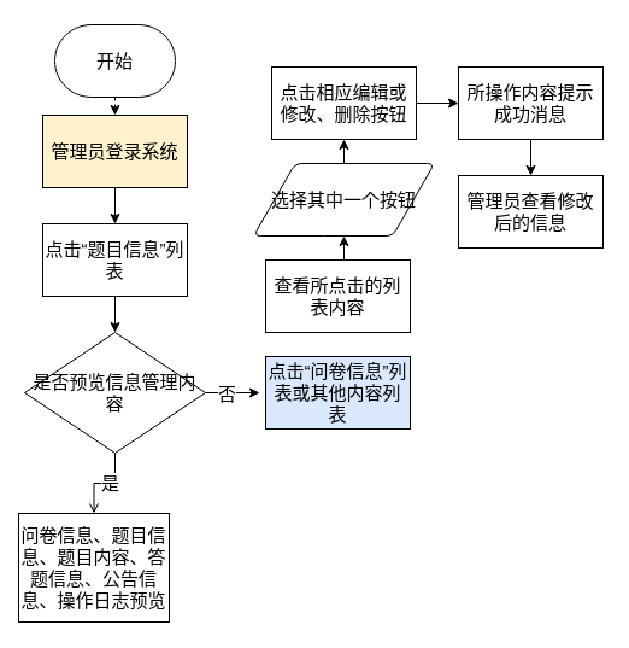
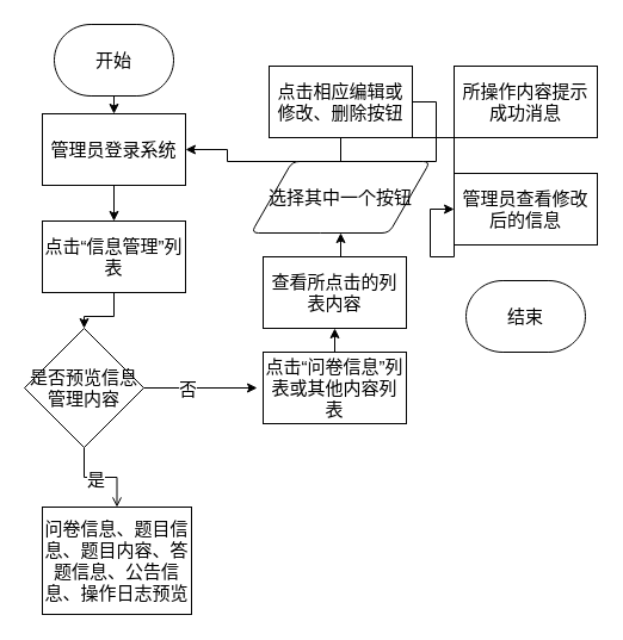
  <mxCell id="0" />
  <mxCell id="1" parent="0" />
  <mxCell id="2" style="edgeStyle=orthogonalEdgeStyle;rounded=0;orthogonalLoop=1;jettySize=auto;html=1;exitX=0.5;exitY=1;exitDx=0;exitDy=0;fontSize=15;" edge="1" parent="1" source="3" target="7"><mxGeometry relative="1" as="geometry" /></mxCell>
- <mxCell id="3" value="管理员登录系统" style="rounded=0;whiteSpace=wrap;html=1;fontSize=15;fillColor=#fff2cc;" vertex="1" parent="1"><mxGeometry x="35" y="95" width="120" height="60" as="geometry" /></mxCell>
- <mxCell id="4" style="edgeStyle=orthogonalEdgeStyle;rounded=0;orthogonalLoop=1;jettySize=auto;html=1;exitX=0.5;exitY=1;exitDx=0;exitDy=0;exitPerimeter=0;entryX=0.5;entryY=0;entryDx=0;entryDy=0;fontSize=15;dashed=1;" edge="1" parent="1" source="5" target="3"><mxGeometry relative="1" as="geometry" /></mxCell>
+ <mxCell id="3" value="管理员登录系统" style="rounded=0;whiteSpace=wrap;html=1;fontSize=15;" vertex="1" parent="1"><mxGeometry x="35" y="95" width="120" height="60" as="geometry" /></mxCell>
+ <mxCell id="4" style="edgeStyle=orthogonalEdgeStyle;rounded=0;orthogonalLoop=1;jettySize=auto;html=1;exitX=0.5;exitY=1;exitDx=0;exitDy=0;exitPerimeter=0;entryX=0.5;entryY=0;entryDx=0;entryDy=0;fontSize=15;" edge="1" parent="1" source="5" target="3"><mxGeometry relative="1" as="geometry" /></mxCell>
  <mxCell id="5" value="开始" style="strokeWidth=1;html=1;shape=mxgraph.flowchart.terminator;whiteSpace=wrap;fontSize=15;" vertex="1" parent="1"><mxGeometry x="45" y="20" width="100" height="60" as="geometry" /></mxCell>
  <mxCell id="6" style="edgeStyle=orthogonalEdgeStyle;rounded=0;orthogonalLoop=1;jettySize=auto;html=1;exitX=0.5;exitY=1;exitDx=0;exitDy=0;fontSize=15;" edge="1" parent="1" source="7" target="13"><mxGeometry relative="1" as="geometry" /></mxCell>
- <mxCell id="7" value="点击“题目信息”列表" style="rounded=0;whiteSpace=wrap;html=1;fontSize=15;" vertex="1" parent="1"><mxGeometry x="35" y="185" width="120" height="60" as="geometry" /></mxCell>
- <mxCell id="8" value="问卷信息、题目信息、题目内容、答题信息、公告信息、操作日志预览" style="rounded=0;whiteSpace=wrap;html=1;fontSize=15;" vertex="1" parent="1"><mxGeometry x="15" y="425" width="125" height="90" as="geometry" /></mxCell>
+ <mxCell id="7" value="点击“信息管理”列表" style="rounded=0;whiteSpace=wrap;html=1;fontSize=15;" vertex="1" parent="1"><mxGeometry x="35" y="185" width="120" height="60" as="geometry" /></mxCell>
+ <mxCell id="8" value="问卷信息、题目信息、题目内容、答题信息、公告信息、操作日志预览" style="rounded=0;whiteSpace=wrap;html=1;fontSize=15;" vertex="1" parent="1"><mxGeometry x="35" y="425" width="125" height="90" as="geometry" /></mxCell>
  <mxCell id="9" style="edgeStyle=orthogonalEdgeStyle;rounded=0;orthogonalLoop=1;jettySize=auto;html=1;exitX=0.5;exitY=1;exitDx=0;exitDy=0;exitPerimeter=0;entryX=0.5;entryY=0;entryDx=0;entryDy=0;fontSize=15;endArrow=open;" edge="1" parent="1" source="13" target="8"><mxGeometry relative="1" as="geometry" /></mxCell>
  <mxCell id="10" value="是" style="edgeLabel;html=1;align=center;verticalAlign=middle;resizable=0;points=[];fontSize=15;" vertex="1" connectable="0" parent="9"><mxGeometry x="-0.12" y="-1" relative="1" as="geometry"><mxPoint as="offset" /></mxGeometry></mxCell>
  <mxCell id="11" style="edgeStyle=orthogonalEdgeStyle;rounded=0;orthogonalLoop=1;jettySize=auto;html=1;exitX=1;exitY=0.5;exitDx=0;exitDy=0;exitPerimeter=0;fontSize=15;" edge="1" parent="1" source="13"><mxGeometry relative="1" as="geometry"><mxPoint x="215" y="325" as="targetPoint" /></mxGeometry></mxCell>
  <mxCell id="12" value="否" style="edgeLabel;html=1;align=center;verticalAlign=middle;resizable=0;points=[];fontSize=15;" vertex="1" connectable="0" parent="11"><mxGeometry x="-0.253" relative="1" as="geometry"><mxPoint as="offset" /></mxGeometry></mxCell>
- <mxCell id="13" value="是否预览信息管理内容" style="strokeWidth=1;html=1;shape=mxgraph.flowchart.decision;whiteSpace=wrap;fontSize=15;" vertex="1" parent="1"><mxGeometry x="20" y="275" width="150" height="100" as="geometry" /></mxCell>
- <mxCell id="15" value="点击“问卷信息”列表或其他内容列表" style="rounded=0;whiteSpace=wrap;html=1;fontSize=15;fillColor=#dae8fc;" vertex="1" parent="1"><mxGeometry x="220" y="295" width="120" height="60" as="geometry" /></mxCell>
+ <mxCell id="13" value="是否预览信息管理内容" style="strokeWidth=1;html=1;shape=mxgraph.flowchart.decision;whiteSpace=wrap;fontSize=15;" vertex="1" parent="1"><mxGeometry x="20" y="275" width="100" height="100" as="geometry" /></mxCell>
+ <mxCell id="14" style="edgeStyle=orthogonalEdgeStyle;rounded=0;orthogonalLoop=1;jettySize=auto;html=1;exitX=0.5;exitY=0;exitDx=0;exitDy=0;entryX=0.5;entryY=1;entryDx=0;entryDy=0;fontSize=15;" edge="1" parent="1" source="15" target="17"><mxGeometry relative="1" as="geometry" /></mxCell>
+ <mxCell id="15" value="点击“问卷信息”列表或其他内容列表" style="rounded=0;whiteSpace=wrap;html=1;fontSize=15;" vertex="1" parent="1"><mxGeometry x="220" y="295" width="120" height="60" as="geometry" /></mxCell>
  <mxCell id="16" style="edgeStyle=orthogonalEdgeStyle;rounded=0;orthogonalLoop=1;jettySize=auto;html=1;exitX=0.5;exitY=0;exitDx=0;exitDy=0;entryX=0.5;entryY=1;entryDx=0;entryDy=0;" edge="1" parent="1" source="17" target="21"><mxGeometry relative="1" as="geometry" /></mxCell>
  <mxCell id="17" value="查看所点击的列表内容" style="rounded=0;whiteSpace=wrap;html=1;fontSize=15;" vertex="1" parent="1"><mxGeometry x="220" y="215" width="120" height="60" as="geometry" /></mxCell>
- <mxCell id="18" style="edgeStyle=orthogonalEdgeStyle;rounded=0;orthogonalLoop=1;jettySize=auto;html=1;exitX=1;exitY=0.5;exitDx=0;exitDy=0;entryX=0;entryY=0.5;entryDx=0;entryDy=0;fontSize=15;" edge="1" parent="1" source="19" target="23"><mxGeometry relative="1" as="geometry" /></mxCell>
+ <mxCell id="18" style="edgeStyle=orthogonalEdgeStyle;rounded=0;orthogonalLoop=1;jettySize=auto;html=1;exitX=1;exitY=0.5;exitDx=0;exitDy=0;fontSize=15;" edge="1" parent="1" source="19" target="3"><mxGeometry relative="1" as="geometry" /></mxCell>
  <mxCell id="19" value="点击相应编辑或修改、删除按钮" style="rounded=0;whiteSpace=wrap;html=1;fontSize=15;" vertex="1" parent="1"><mxGeometry x="225" y="55" width="120" height="60" as="geometry" /></mxCell>
- <mxCell id="20" style="edgeStyle=orthogonalEdgeStyle;rounded=0;orthogonalLoop=1;jettySize=auto;html=1;exitX=0.5;exitY=0;exitDx=0;exitDy=0;entryX=0.5;entryY=1;entryDx=0;entryDy=0;fontSize=15;" edge="1" parent="1" source="21" target="19"><mxGeometry relative="1" as="geometry" /></mxCell>
+ <mxCell id="20" style="edgeStyle=orthogonalEdgeStyle;rounded=0;orthogonalLoop=1;jettySize=auto;html=1;exitX=0.5;exitY=0;exitDx=0;exitDy=0;fontSize=15;" edge="1" parent="1" source="21" target="24"><mxGeometry relative="1" as="geometry" /></mxCell>
  <mxCell id="21" value="选择其中一个按钮" style="shape=parallelogram;html=1;strokeWidth=1;perimeter=parallelogramPerimeter;whiteSpace=wrap;rounded=1;arcSize=12;size=0.23;fontSize=15;" vertex="1" parent="1"><mxGeometry x="210" y="135" width="150" height="60" as="geometry" /></mxCell>
- <mxCell id="22" style="edgeStyle=orthogonalEdgeStyle;rounded=0;orthogonalLoop=1;jettySize=auto;html=1;exitX=0.5;exitY=1;exitDx=0;exitDy=0;entryX=0.5;entryY=0;entryDx=0;entryDy=0;fontSize=15;" edge="1" parent="1" source="23" target="24"><mxGeometry relative="1" as="geometry" /></mxCell>
  <mxCell id="23" value="所操作内容提示成功消息" style="rounded=0;whiteSpace=wrap;html=1;fontSize=15;" vertex="1" parent="1"><mxGeometry x="380" y="55" width="120" height="60" as="geometry" /></mxCell>
  <mxCell id="24" value="管理员查看修改后的信息" style="rounded=0;whiteSpace=wrap;html=1;fontSize=15;" vertex="1" parent="1"><mxGeometry x="380" y="145" width="120" height="60" as="geometry" /></mxCell>
+ <mxCell id="25" value="结束" style="strokeWidth=1;html=1;shape=mxgraph.flowchart.terminator;whiteSpace=wrap;fontSize=15;" vertex="1" parent="1"><mxGeometry x="390" y="235" width="100" height="60" as="geometry" /></mxCell>
